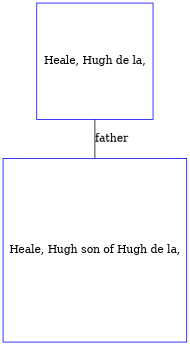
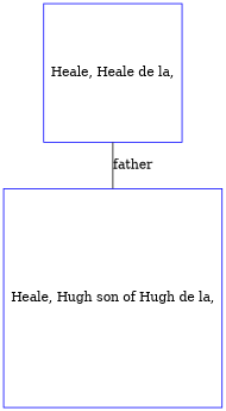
  digraph {
    node [color=blue regular=1 shape=box]
-   n1 [label="Heale, Hugh de la,"]
+   n1 [label="Heale, Heale de la,"]
    n2 [label="Heale, Hugh son of Hugh de la,"]
    n1 -> n2 [arrowsize=0.0 dir=none label=father]
  }
